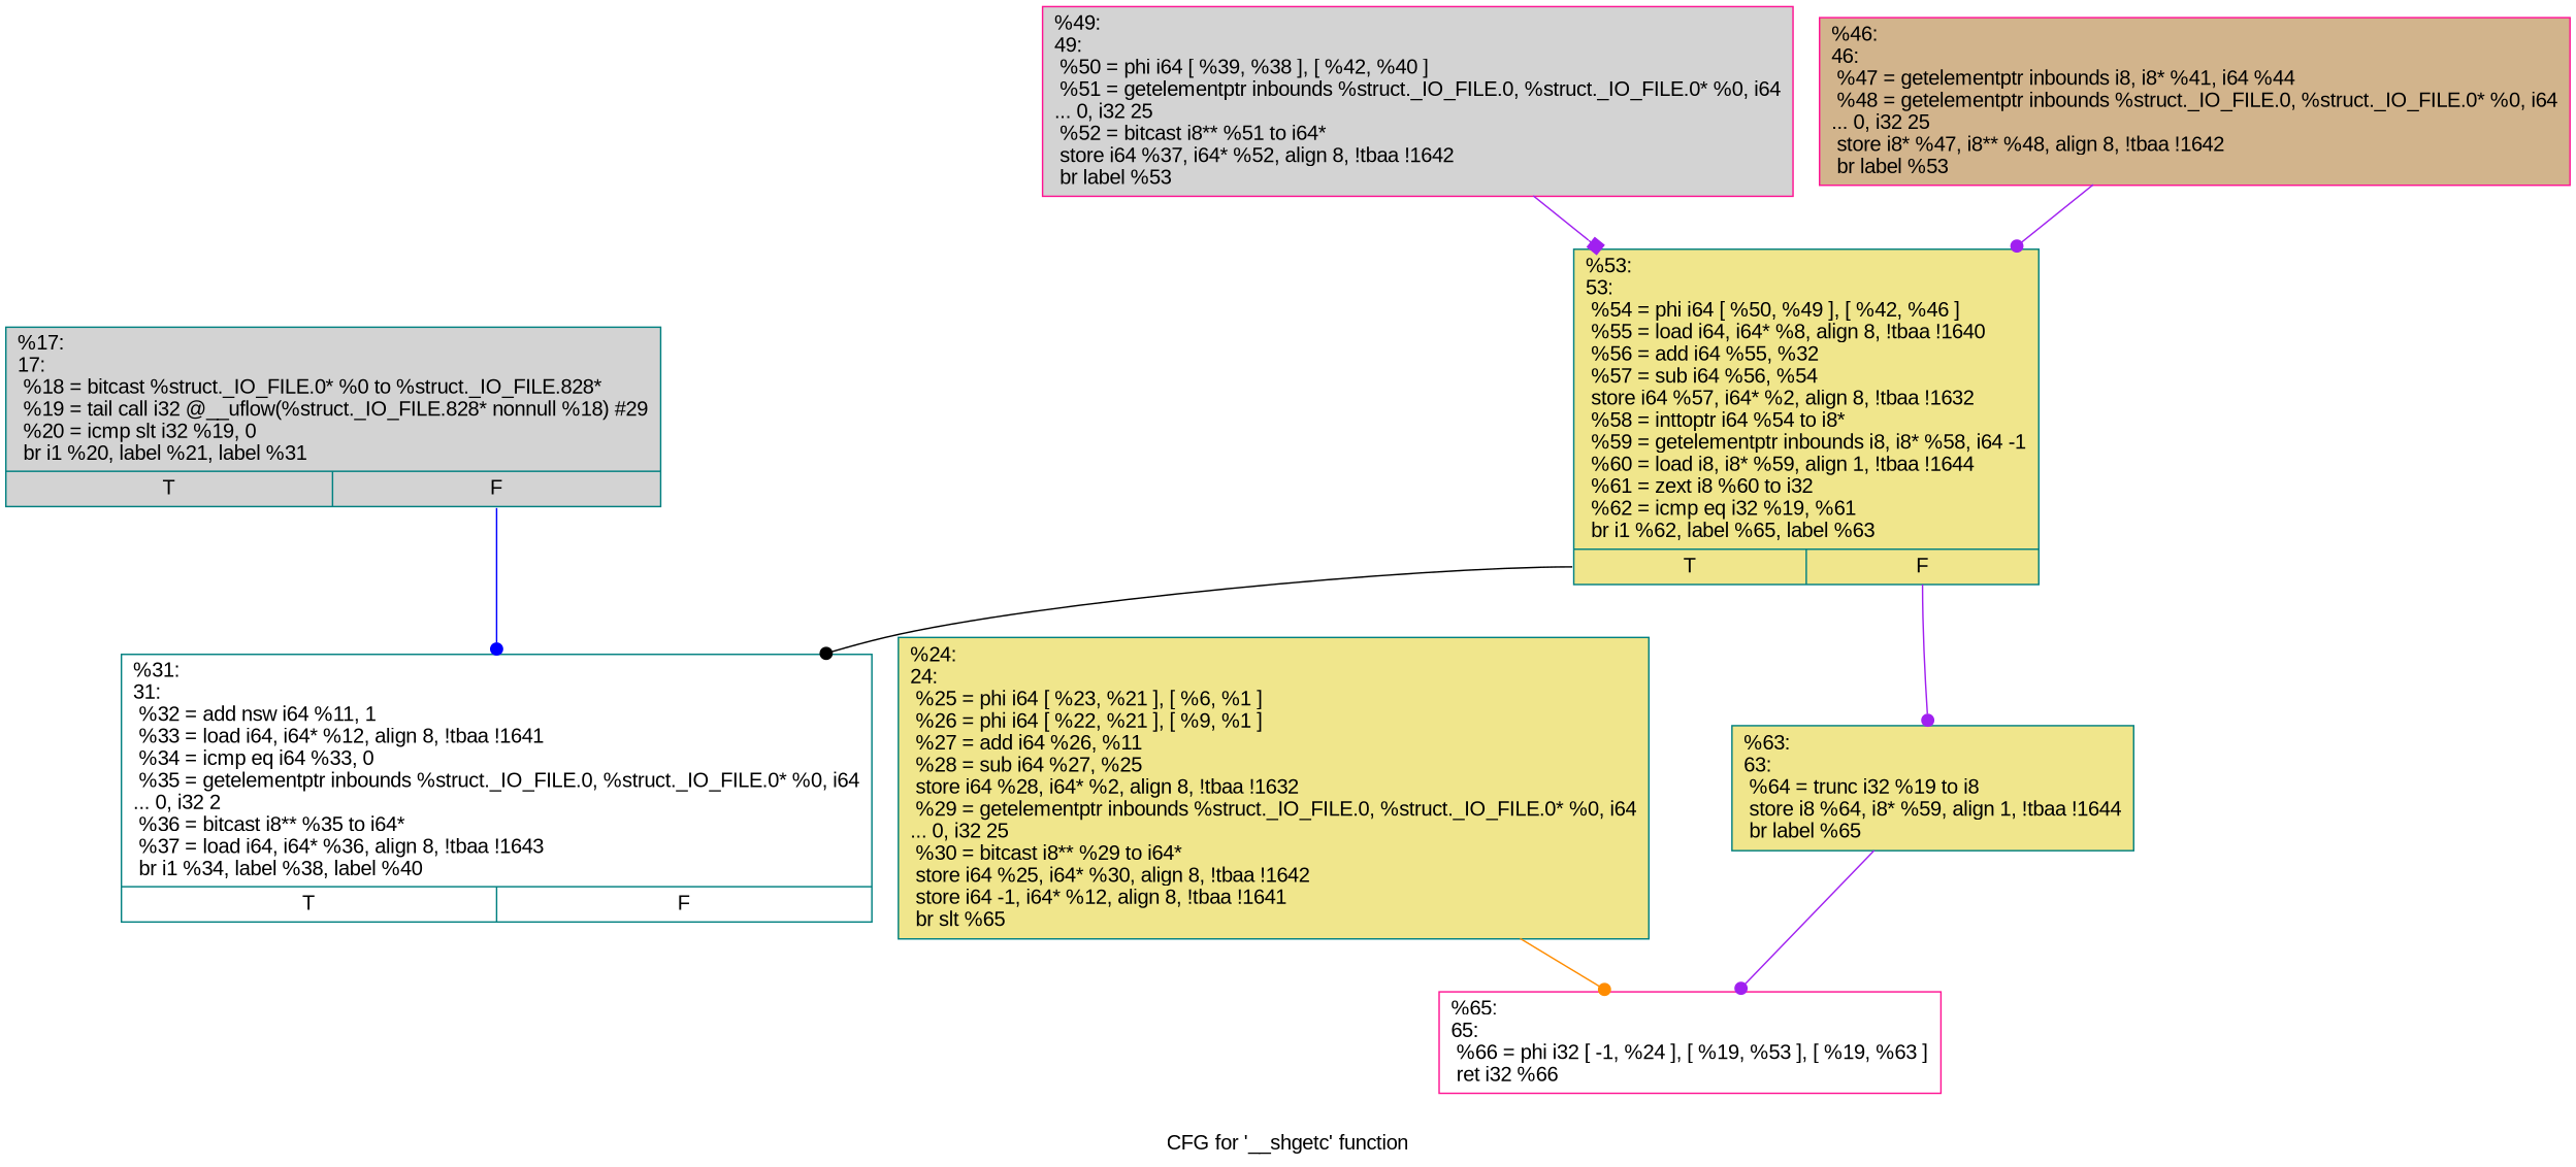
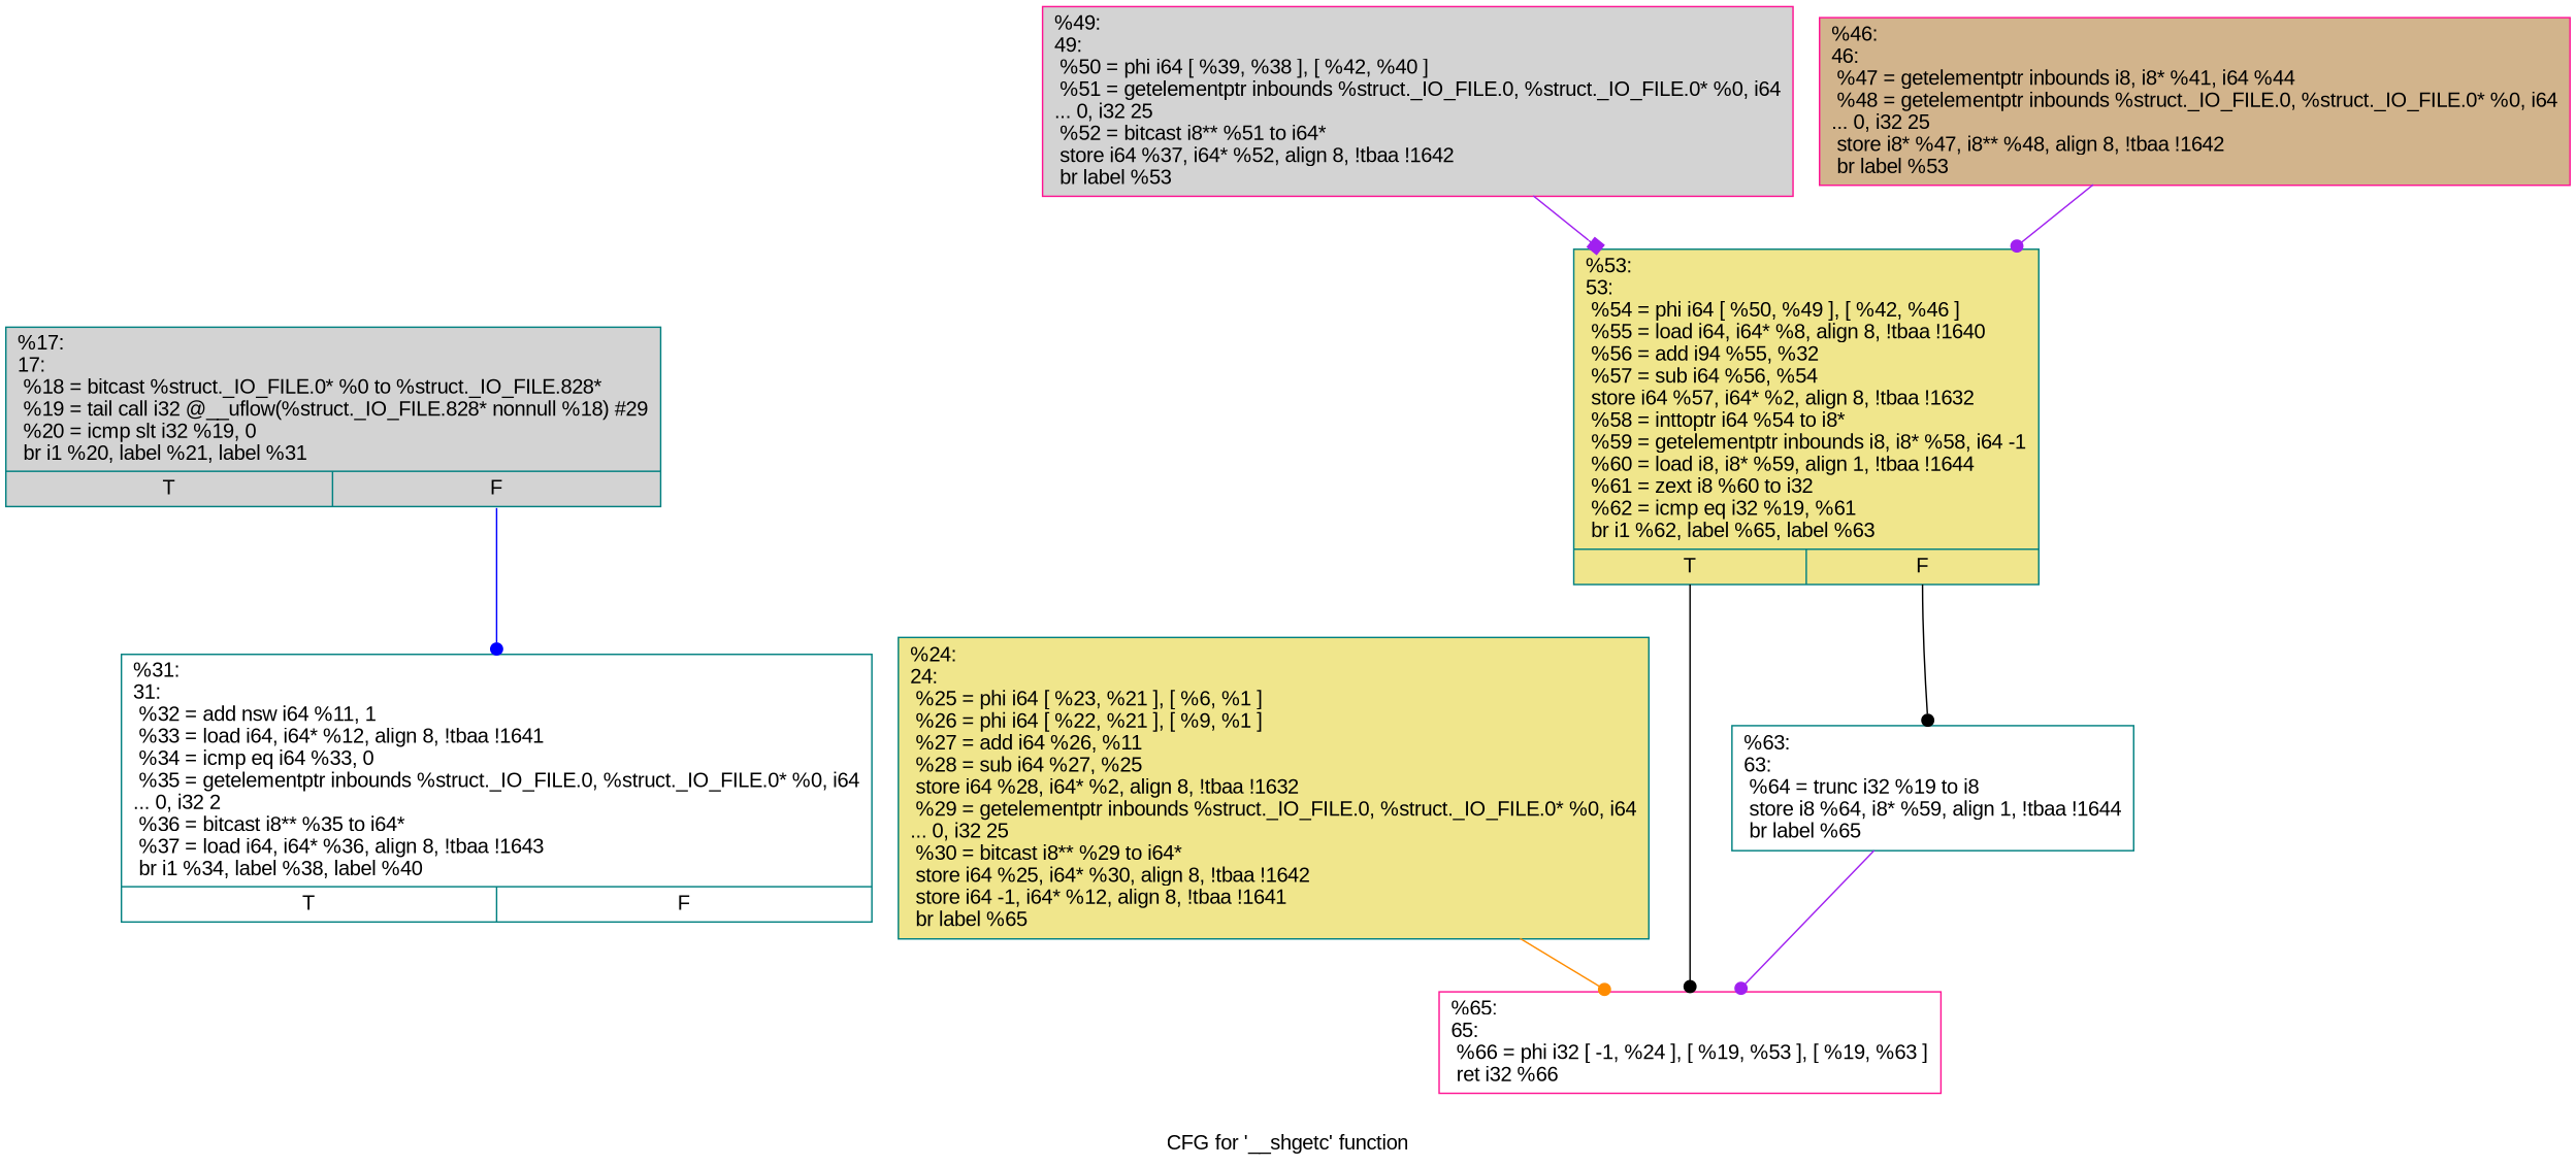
  digraph {
    fontname="Liberation Sans"
    label="CFG for '__shgetc' function"
    node [color=teal fillcolor=khaki fontname="Liberation Sans" shape=record style=filled]
    edge [arrowhead=dot color=purple fontname="Liberation Sans"]
    n1 [fillcolor=lightgrey label="{%17:\l17:                                               \l  %18 = bitcast %struct._IO_FILE.0* %0 to %struct._IO_FILE.828*\l  %19 = tail call i32 @__uflow(%struct._IO_FILE.828* nonnull %18) #29\l  %20 = icmp slt i32 %19, 0\l  br i1 %20, label %21, label %31\l|{<s0>T|<s1>F}}"]
    n2 [fillcolor=white label="{%31:\l31:                                               \l  %32 = add nsw i64 %11, 1\l  %33 = load i64, i64* %12, align 8, !tbaa !1641\l  %34 = icmp eq i64 %33, 0\l  %35 = getelementptr inbounds %struct._IO_FILE.0, %struct._IO_FILE.0* %0, i64\l... 0, i32 2\l  %36 = bitcast i8** %35 to i64*\l  %37 = load i64, i64* %36, align 8, !tbaa !1643\l  br i1 %34, label %38, label %40\l|{<s0>T|<s1>F}}"]
-   n3 [label="{%24:\l24:                                               \l  %25 = phi i64 [ %23, %21 ], [ %6, %1 ]\l  %26 = phi i64 [ %22, %21 ], [ %9, %1 ]\l  %27 = add i64 %26, %11\l  %28 = sub i64 %27, %25\l  store i64 %28, i64* %2, align 8, !tbaa !1632\l  %29 = getelementptr inbounds %struct._IO_FILE.0, %struct._IO_FILE.0* %0, i64\l... 0, i32 25\l  %30 = bitcast i8** %29 to i64*\l  store i64 %25, i64* %30, align 8, !tbaa !1642\l  store i64 -1, i64* %12, align 8, !tbaa !1641\l  br slt %65\l}"]
+   n3 [label="{%24:\l24:                                               \l  %25 = phi i64 [ %23, %21 ], [ %6, %1 ]\l  %26 = phi i64 [ %22, %21 ], [ %9, %1 ]\l  %27 = add i64 %26, %11\l  %28 = sub i64 %27, %25\l  store i64 %28, i64* %2, align 8, !tbaa !1632\l  %29 = getelementptr inbounds %struct._IO_FILE.0, %struct._IO_FILE.0* %0, i64\l... 0, i32 25\l  %30 = bitcast i8** %29 to i64*\l  store i64 %25, i64* %30, align 8, !tbaa !1642\l  store i64 -1, i64* %12, align 8, !tbaa !1641\l  br label %65\l}"]
    n4 [color=deeppink fillcolor=white label="{%65:\l65:                                               \l  %66 = phi i32 [ -1, %24 ], [ %19, %53 ], [ %19, %63 ]\l  ret i32 %66\l}"]
    n5 [color=deeppink fillcolor=lightgrey label="{%49:\l49:                                               \l  %50 = phi i64 [ %39, %38 ], [ %42, %40 ]\l  %51 = getelementptr inbounds %struct._IO_FILE.0, %struct._IO_FILE.0* %0, i64\l... 0, i32 25\l  %52 = bitcast i8** %51 to i64*\l  store i64 %37, i64* %52, align 8, !tbaa !1642\l  br label %53\l}"]
-   n6 [label="{%53:\l53:                                               \l  %54 = phi i64 [ %50, %49 ], [ %42, %46 ]\l  %55 = load i64, i64* %8, align 8, !tbaa !1640\l  %56 = add i64 %55, %32\l  %57 = sub i64 %56, %54\l  store i64 %57, i64* %2, align 8, !tbaa !1632\l  %58 = inttoptr i64 %54 to i8*\l  %59 = getelementptr inbounds i8, i8* %58, i64 -1\l  %60 = load i8, i8* %59, align 1, !tbaa !1644\l  %61 = zext i8 %60 to i32\l  %62 = icmp eq i32 %19, %61\l  br i1 %62, label %65, label %63\l|{<s0>T|<s1>F}}"]
+   n6 [label="{%53:\l53:                                               \l  %54 = phi i64 [ %50, %49 ], [ %42, %46 ]\l  %55 = load i64, i64* %8, align 8, !tbaa !1640\l  %56 = add i94 %55, %32\l  %57 = sub i64 %56, %54\l  store i64 %57, i64* %2, align 8, !tbaa !1632\l  %58 = inttoptr i64 %54 to i8*\l  %59 = getelementptr inbounds i8, i8* %58, i64 -1\l  %60 = load i8, i8* %59, align 1, !tbaa !1644\l  %61 = zext i8 %60 to i32\l  %62 = icmp eq i32 %19, %61\l  br i1 %62, label %65, label %63\l|{<s0>T|<s1>F}}"]
    n7 [color=deeppink fillcolor=tan label="{%46:\l46:                                               \l  %47 = getelementptr inbounds i8, i8* %41, i64 %44\l  %48 = getelementptr inbounds %struct._IO_FILE.0, %struct._IO_FILE.0* %0, i64\l... 0, i32 25\l  store i8* %47, i8** %48, align 8, !tbaa !1642\l  br label %53\l}"]
-   n8 [label="{%63:\l63:                                               \l  %64 = trunc i32 %19 to i8\l  store i8 %64, i8* %59, align 1, !tbaa !1644\l  br label %65\l}"]
+   n8 [fillcolor=white label="{%63:\l63:                                               \l  %64 = trunc i32 %19 to i8\l  store i8 %64, i8* %59, align 1, !tbaa !1644\l  br label %65\l}"]
    n1 -> n2 [color=blue tailport=s1]
    n3 -> n4 [color=darkorange]
    n5 -> n6 [arrowhead=box]
-   n6 -> n2 [color=black tailport=s0]
-   n6 -> n8 [tailport=s1]
+   n6 -> n4 [color=black tailport=s0]
+   n6 -> n8 [color=black tailport=s1]
    n7 -> n6
    n8 -> n4
  }
